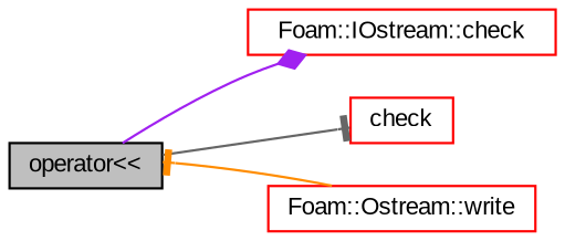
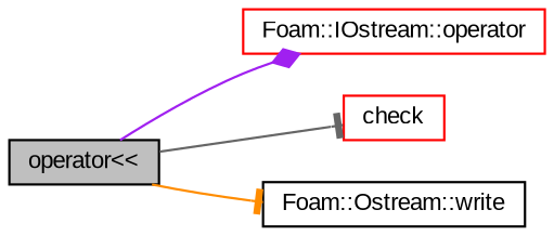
  digraph {
    fontname="Liberation Sans"
    rankdir=LR
    node [color=black fontname="Liberation Sans" fontsize=10 shape=box]
    edge [arrowhead=tee fontname="Liberation Sans" fontsize=10 labelfontname=Helvetica labelfontsize=10 style=solid]
    n1 [fillcolor=grey75 fontcolor=black height=0.2 label="operator\<\<" style=filled width=0.4]
-   n2 [color=red height=0.2 label="Foam::IOstream::check" width=0.4]
+   n2 [color=red height=0.2 label="Foam::IOstream::operator" width=0.4]
    n3 [color=red height=0.2 label=check width=0.4]
-   n4 [color=red height=0.2 label="Foam::Ostream::write" width=0.4]
+   n4 [height=0.2 label="Foam::Ostream::write" width=0.4]
    n1 -> n2 [arrowhead=diamond color=purple]
    n1 -> n3 [color=gray40]
-   n4 -> n1 [color=darkorange]
+   n1 -> n4 [color=darkorange]
  }
